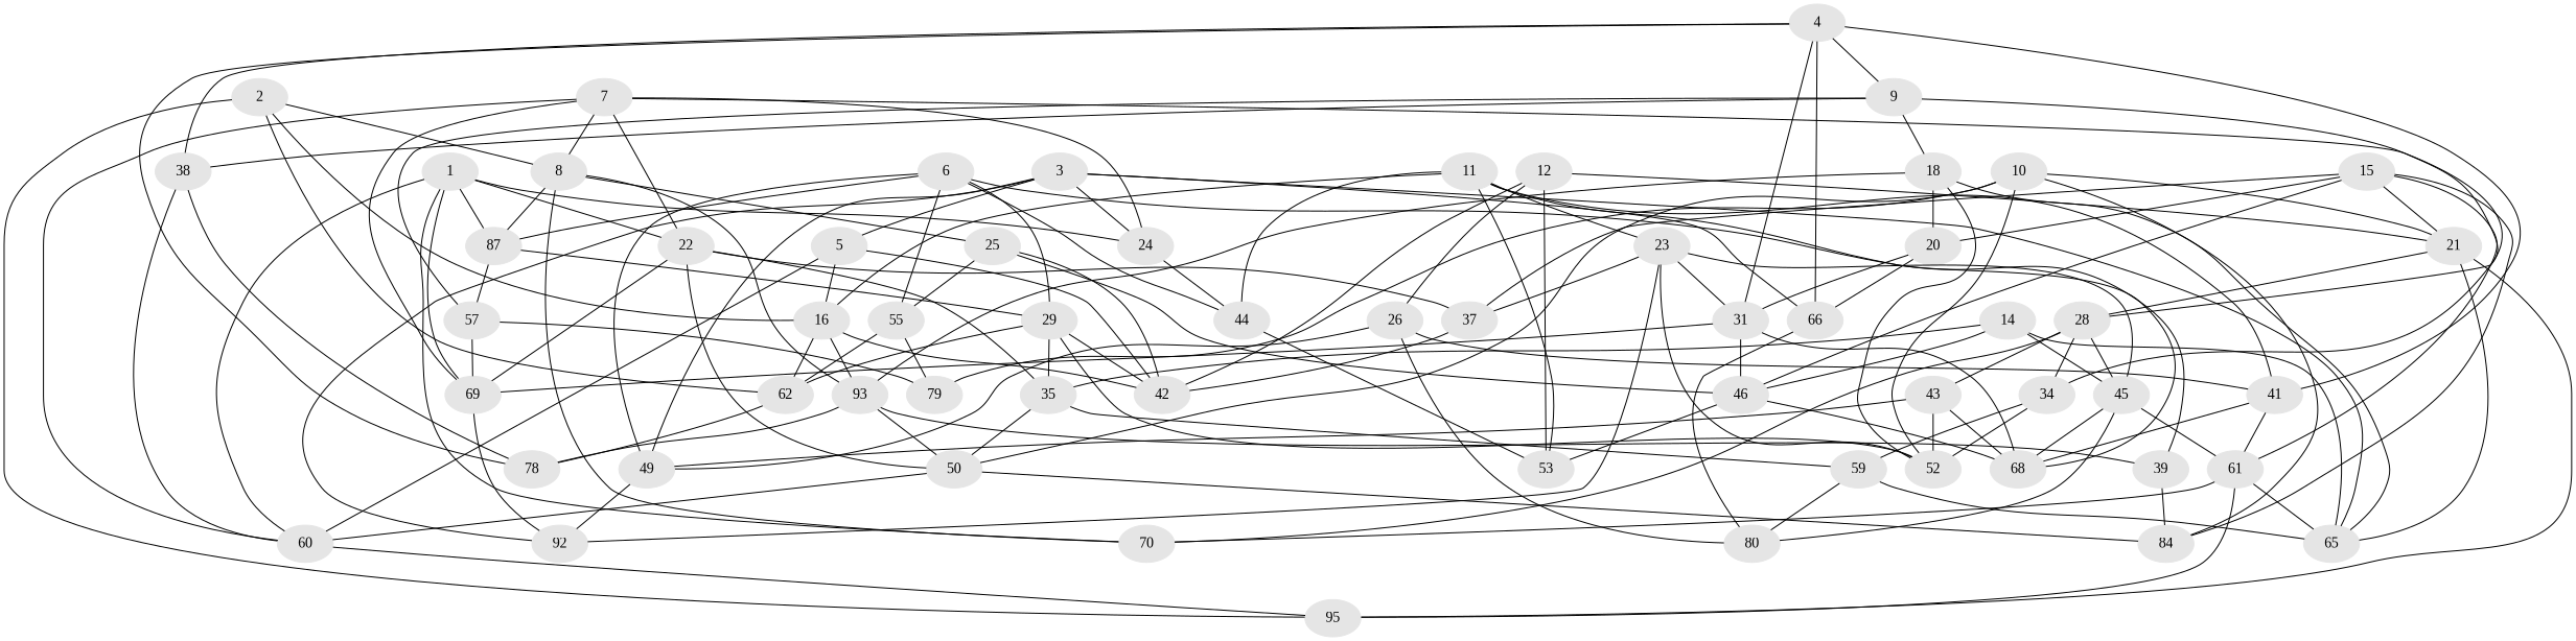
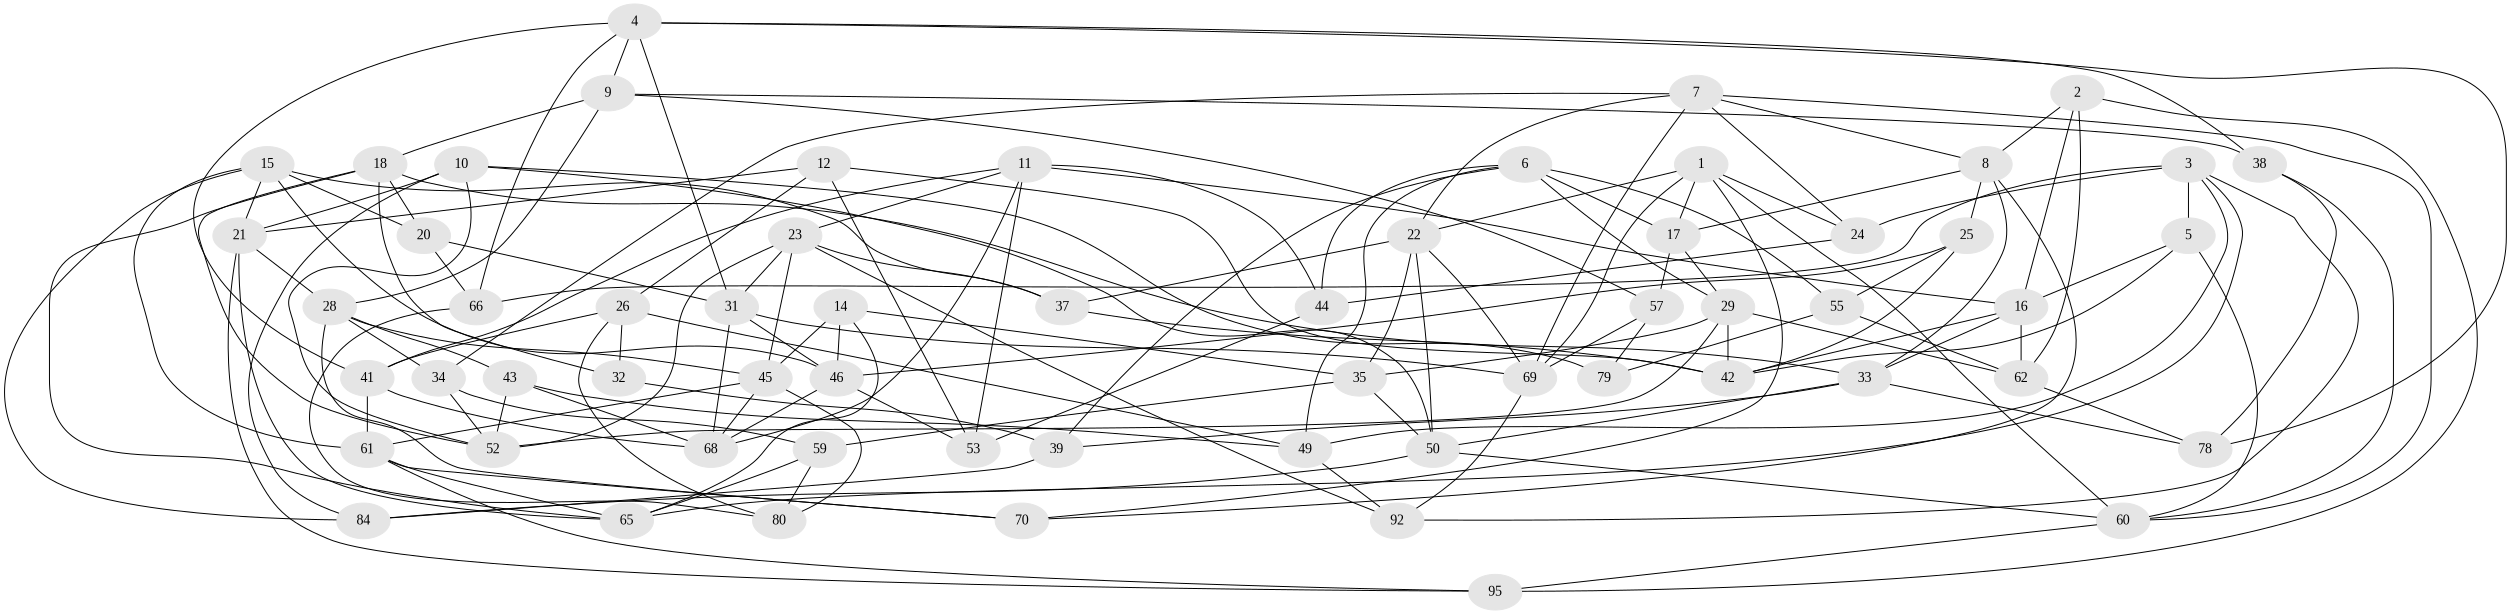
  graph {
    fontname="Liberation Serif"
    node [color=gray90 fontname="Liberation Serif" style=filled]
    edge [fontname="Liberation Serif"]
    1 [super="+13"]
-   17 [label=87]
+   17
    22 [super="+97"]
    24
    60 [super="+75"]
    69 [super="+73"]
    70
    29 [super="+74"]
    57
    35 [super="+86"]
    50 [super="+54"]
    37
    44
    95
    92
    8 [super="+47"]
    25
-   33 [super="+58" label=93]
+   33 [super="+58"]
    2
    16 [super="+30"]
    62 [super="+90"]
    42 [super="+89"]
    78
    3 [super="+72"]
    5
    49 [super="+67"]
    65 [super="+82"]
    66
    80 [super="+96"]
    4 [super="+27"]
    9 [super="+83"]
    31 [super="+56"]
    38 [super="+93"]
    41 [super="+51"]
    18 [super="+77"]
    28 [super="+40"]
    68 [super="+87"]
    46 [super="+98"]
    61 [super="+94"]
    6 [super="+64"]
    39
    55
    52 [super="+85"]
    59
    84
    53
    n47 [label=79]
    7 [super="+36"]
    34
    20
+   32
    45 [super="+79"]
    43
    10 [super="+19"]
    21 [super="+88"]
    11 [super="+48"]
    23 [super="+81"]
    12
    26 [super="+63"]
    14
    15 [super="+76"]
    1 -- 17
    1 -- 22
    1 -- 24
    1 -- 60
    1 -- 69
    1 -- 70
    17 -- 29
    17 -- 57
    22 -- 69
    22 -- 35
    22 -- 50
    22 -- 37
    24 -- 44
    60 -- 95
    69 -- 92
    29 -- 35
    29 -- 62
    29 -- 42
    29 -- 52
    57 -- 69
    57 -- n47
    35 -- 50
    35 -- 59
    50 -- 60
    50 -- 84
    37 -- 42
    44 -- 53
    8 -- 17
    8 -- 70
    8 -- 25
    8 -- 33
    25 -- 42
    25 -- 46
    25 -- 55
    33 -- 50
    33 -- 78
    33 -- 39
    2 -- 95
    2 -- 8
    2 -- 16
    2 -- 62
    16 -- 33
    16 -- 62
    16 -- 42
    62 -- 78
    3 -- 24
    3 -- 92
    3 -- 5
    3 -- 49
    3 -- 65
    3 -- 66
    5 -- 60
    5 -- 16
    5 -- 42
    49 -- 92
    66 -- 80
    4 -- 78
    4 -- 66
    4 -- 9
    4 -- 31
    4 -- 38
    4 -- 41
    9 -- 57
    9 -- 38 [weight=2]
    9 -- 18
    9 -- 28
    31 -- 69
    31 -- 68
    31 -- 46
    38 -- 60
    38 -- 78
    41 -- 68
    41 -- 61
    18 -- 33
    18 -- 65
    18 -- 52
    18 -- 20
+   18 -- 32
    28 -- 70
    28 -- 34
    28 -- 45
    28 -- 43
    46 -- 68
    46 -- 53
    61 -- 70
    61 -- 95
    61 -- 65
    6 -- 17
    6 -- 29
    6 -- 44
    6 -- 49
    6 -- 39
    6 -- 55
    39 -- 84
    55 -- 62
    55 -- n47
    59 -- 65
    59 -- 80
    7 -- 22
    7 -- 24
    7 -- 60
    7 -- 69
    7 -- 8
    7 -- 34
    34 -- 52
    34 -- 59
    20 -- 66
    20 -- 31
+   32 -- 39
    45 -- 80
    45 -- 68
    45 -- 61
    43 -- 49
    43 -- 68
    43 -- 52
    10 -- 50
    10 -- 52
    10 -- 84
    10 -- n47 [weight=2]
    10 -- 21
    21 -- 95
    21 -- 65
    21 -- 28
    11 -- 44
    11 -- 16
    11 -- 41
    11 -- 68
    11 -- 53
    11 -- 23
    23 -- 37
    23 -- 92
    23 -- 31
    23 -- 52
    23 -- 45
    12 -- 42
    12 -- 53
    12 -- 21
    12 -- 26
    26 -- 49
    26 -- 80
    26 -- 41 [weight=2]
+   26 -- 32
    14 -- 35
    14 -- 65
    14 -- 46
    14 -- 45
    15 -- 37
    15 -- 46
    15 -- 61
    15 -- 84
    15 -- 20
    15 -- 21
  }
